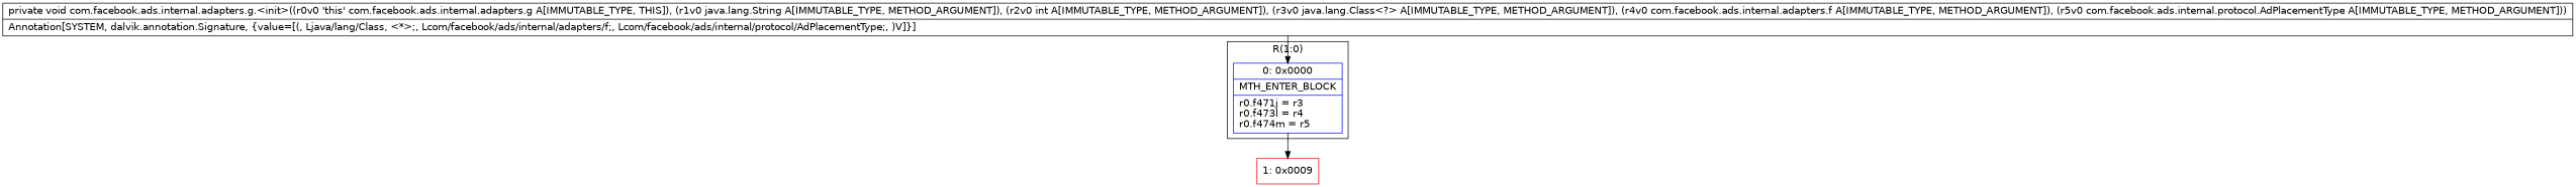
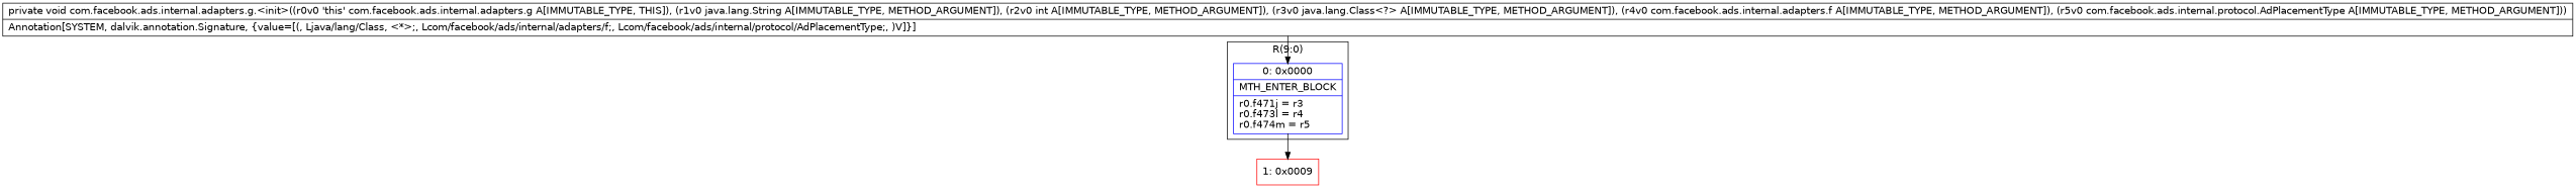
  digraph {
    fontname="DejaVu Sans"
    node [shape=record fontname="DejaVu Sans"]
    edge [fontname="DejaVu Sans"]
    n1 [color=blue label="{0\:\ 0x0000|MTH_ENTER_BLOCK\l|r0.f471j = r3\lr0.f473l = r4\lr0.f474m = r5\l}"]
    n2 [color=red label="{1\:\ 0x0009}"]
    n3 [label="{private void com.facebook.ads.internal.adapters.g.\<init\>((r0v0 'this' com.facebook.ads.internal.adapters.g A[IMMUTABLE_TYPE, THIS]), (r1v0 java.lang.String A[IMMUTABLE_TYPE, METHOD_ARGUMENT]), (r2v0 int A[IMMUTABLE_TYPE, METHOD_ARGUMENT]), (r3v0 java.lang.Class\<?\> A[IMMUTABLE_TYPE, METHOD_ARGUMENT]), (r4v0 com.facebook.ads.internal.adapters.f A[IMMUTABLE_TYPE, METHOD_ARGUMENT]), (r5v0 com.facebook.ads.internal.protocol.AdPlacementType A[IMMUTABLE_TYPE, METHOD_ARGUMENT]))  | Annotation[SYSTEM, dalvik.annotation.Signature, \{value=[(, Ljava\/lang\/Class, \<*\>;, Lcom\/facebook\/ads\/internal\/adapters\/f;, Lcom\/facebook\/ads\/internal\/protocol\/AdPlacementType;, )V]\}]\l}"]
    subgraph cluster_1 {
-     label="R(1:0)"
+     label="R(9:0)"
      n1
    }
    n1 -> n2
    n3 -> n1
  }
